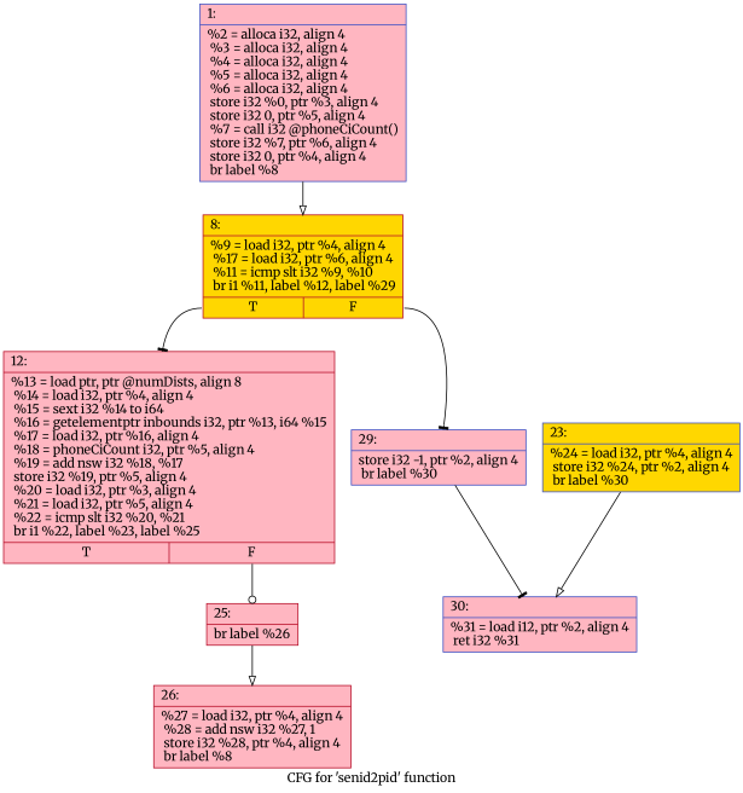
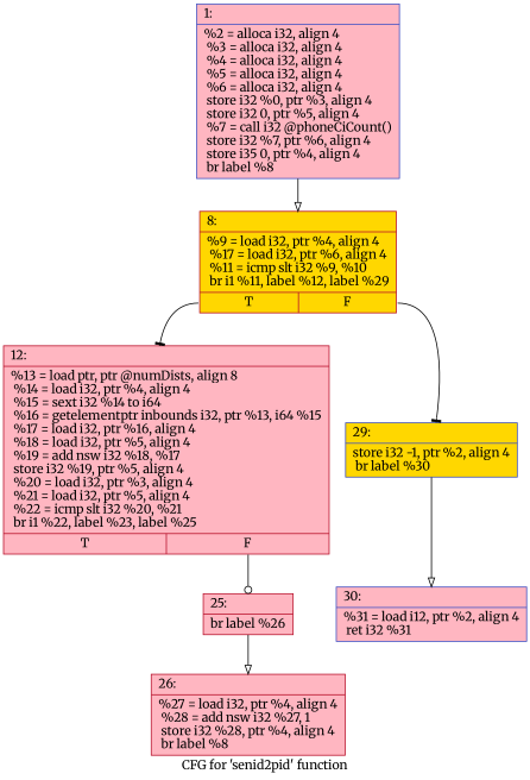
  digraph {
    fontname=Merriweather
    label="CFG for 'senid2pid' function"
    node [color="#3d50c3ff" fillcolor=lightpink fontname=Merriweather shape=record style=filled]
    edge [arrowhead=onormal fontname=Merriweather]
-   n1 [label="{1:\l|  %2 = alloca i32, align 4\l  %3 = alloca i32, align 4\l  %4 = alloca i32, align 4\l  %5 = alloca i32, align 4\l  %6 = alloca i32, align 4\l  store i32 %0, ptr %3, align 4\l  store i32 0, ptr %5, align 4\l  %7 = call i32 @phoneCiCount()\l  store i32 %7, ptr %6, align 4\l  store i32 0, ptr %4, align 4\l  br label %8\l}"]
+   n1 [label="{1:\l|  %2 = alloca i32, align 4\l  %3 = alloca i32, align 4\l  %4 = alloca i32, align 4\l  %5 = alloca i32, align 4\l  %6 = alloca i32, align 4\l  store i32 %0, ptr %3, align 4\l  store i32 0, ptr %5, align 4\l  %7 = call i32 @phoneCiCount()\l  store i32 %7, ptr %6, align 4\l  store i35 0, ptr %4, align 4\l  br label %8\l}"]
    n2 [color="#b70d28ff" fillcolor=gold label="{8:\l|  %9 = load i32, ptr %4, align 4\l  %17 = load i32, ptr %6, align 4\l  %11 = icmp slt i32 %9, %10\l  br i1 %11, label %12, label %29\l|{<s0>T|<s1>F}}"]
-   n3 [color="#b70d28ff" label="{12:\l|  %13 = load ptr, ptr @numDists, align 8\l  %14 = load i32, ptr %4, align 4\l  %15 = sext i32 %14 to i64\l  %16 = getelementptr inbounds i32, ptr %13, i64 %15\l  %17 = load i32, ptr %16, align 4\l  %18 = phoneCiCount i32, ptr %5, align 4\l  %19 = add nsw i32 %18, %17\l  store i32 %19, ptr %5, align 4\l  %20 = load i32, ptr %3, align 4\l  %21 = load i32, ptr %5, align 4\l  %22 = icmp slt i32 %20, %21\l  br i1 %22, label %23, label %25\l|{<s0>T|<s1>F}}"]
-   n4 [label="{29:\l|  store i32 -1, ptr %2, align 4\l  br label %30\l}"]
+   n3 [color="#b70d28ff" label="{12:\l|  %13 = load ptr, ptr @numDists, align 8\l  %14 = load i32, ptr %4, align 4\l  %15 = sext i32 %14 to i64\l  %16 = getelementptr inbounds i32, ptr %13, i64 %15\l  %17 = load i32, ptr %16, align 4\l  %18 = load i32, ptr %5, align 4\l  %19 = add nsw i32 %18, %17\l  store i32 %19, ptr %5, align 4\l  %20 = load i32, ptr %3, align 4\l  %21 = load i32, ptr %5, align 4\l  %22 = icmp slt i32 %20, %21\l  br i1 %22, label %23, label %25\l|{<s0>T|<s1>F}}"]
+   n4 [fillcolor=gold label="{29:\l|  store i32 -1, ptr %2, align 4\l  br label %30\l}"]
    n5 [color="#b70d28ff" label="{25:\l|  br label %26\l}"]
    n6 [label="{30:\l|  %31 = load i12, ptr %2, align 4\l  ret i32 %31\l}"]
-   n7 [fillcolor=gold label="{23:\l|  %24 = load i32, ptr %4, align 4\l  store i32 %24, ptr %2, align 4\l  br label %30\l}"]
    n8 [color="#b70d28ff" label="{26:\l|  %27 = load i32, ptr %4, align 4\l  %28 = add nsw i32 %27, 1\l  store i32 %28, ptr %4, align 4\l  br label %8\l}"]
    n1 -> n2
    n2 -> n3 [arrowhead=tee tailport=s0]
    n2 -> n4 [arrowhead=tee tailport=s1]
    n3 -> n5 [arrowhead=odot tailport=s1]
-   n4 -> n6 [arrowhead=tee]
+   n4 -> n6
    n5 -> n8
-   n7 -> n6
  }
